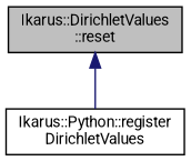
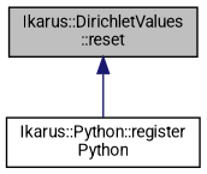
  digraph {
    rankdir=TB
    fontname=Roboto
    node [color=black fontname=Roboto fontsize=10 shape=record style=filled]
    n1 [fillcolor=grey75 fontcolor=black height=0.2 label="Ikarus::DirichletValues\l::reset" width=0.4]
-   n2 [fillcolor=white height=0.2 label="Ikarus::Python::register\lDirichletValues" width=0.4]
+   n2 [fillcolor=white height=0.2 label="Ikarus::Python::register\lPython" width=0.4]
    n1 -> n2 [color=midnightblue dir=back fontname=Roboto fontsize=10 labelfontname=Helvetica labelfontsize=10 style=solid]
  }
